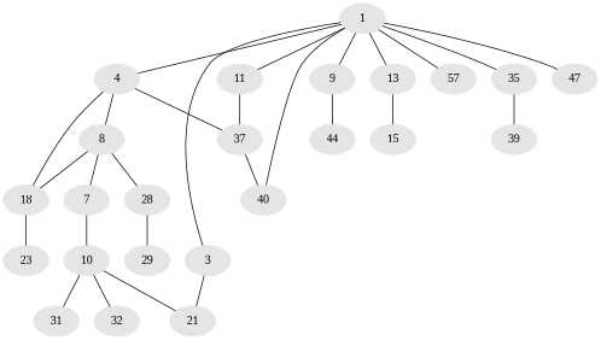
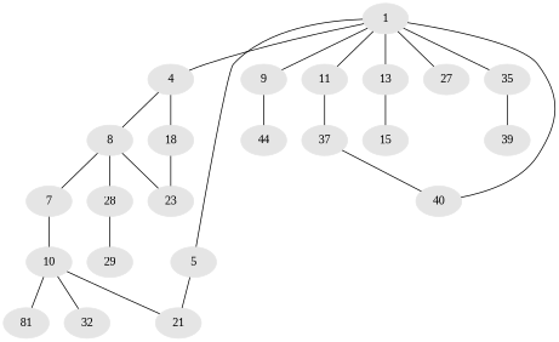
  graph {
    fontname="Liberation Serif"
    node [color=gray90 fontname="Liberation Serif" style=filled]
    edge [fontname="Liberation Serif"]
    1 [super="+8+26+2"]
    4
-   5 [label=3]
+   5
    9
    11 [super="+22+12"]
    13
-   27 [super="+33" label=57]
+   27 [super="+33"]
    35 [super="+36"]
    40 [super="+42"]
-   47
    n11 [label=8 super="+43+14"]
    18
    n13 [label=37]
    21 [super="+50+49+48+25"]
    44
    15
    39
    7
    28
    23 [super="+38"]
    10 [super="+17+16"]
    29
-   31 [super="+41"]
+   31 [super="+41" label=81]
    32 [super="+37"]
    1 -- 4
    1 -- 5
    1 -- 9
    1 -- 11
    1 -- 13
    1 -- 27 [weight=2]
    1 -- 35
    1 -- 40
-   1 -- 47
    4 -- n11
    4 -- 18
-   4 -- n13
    5 -- 21
    9 -- 44
    11 -- n13
    13 -- 15
    35 -- 39
-   n11 -- 18
+   n11 -- 23
    n11 -- 7
    n11 -- 28
    18 -- 23
    n13 -- 40
    7 -- 10
    28 -- 29
    10 -- 21
    10 -- 31
    10 -- 32
  }
